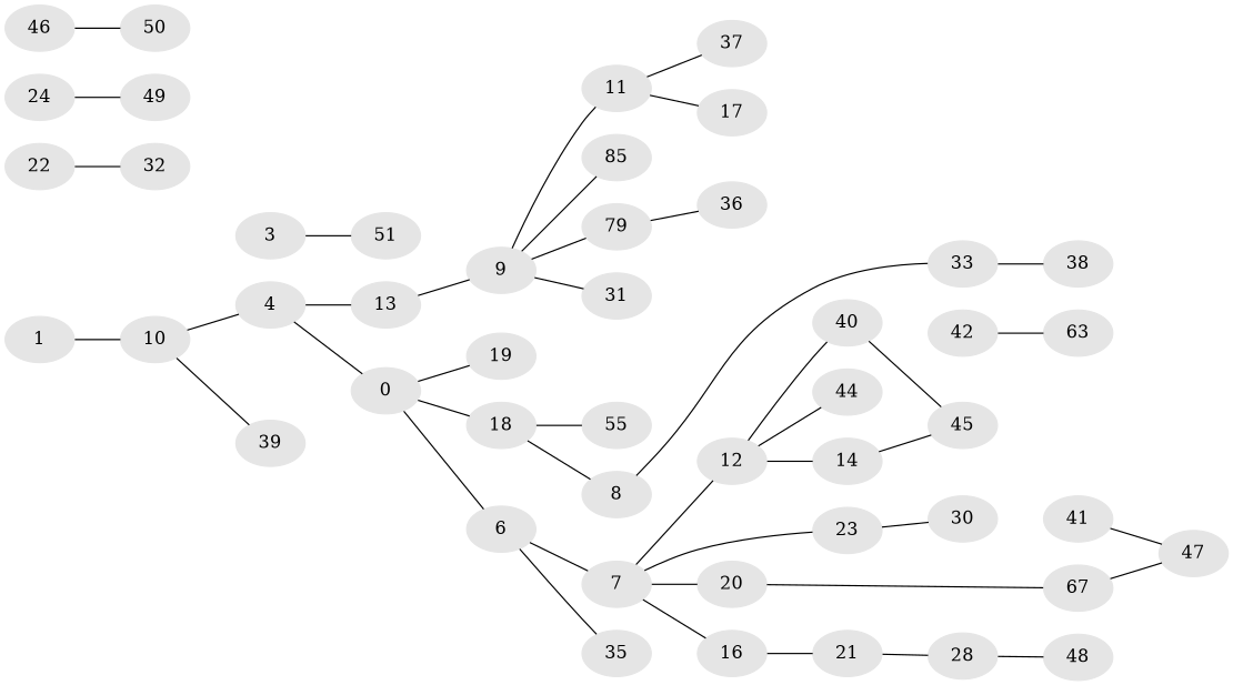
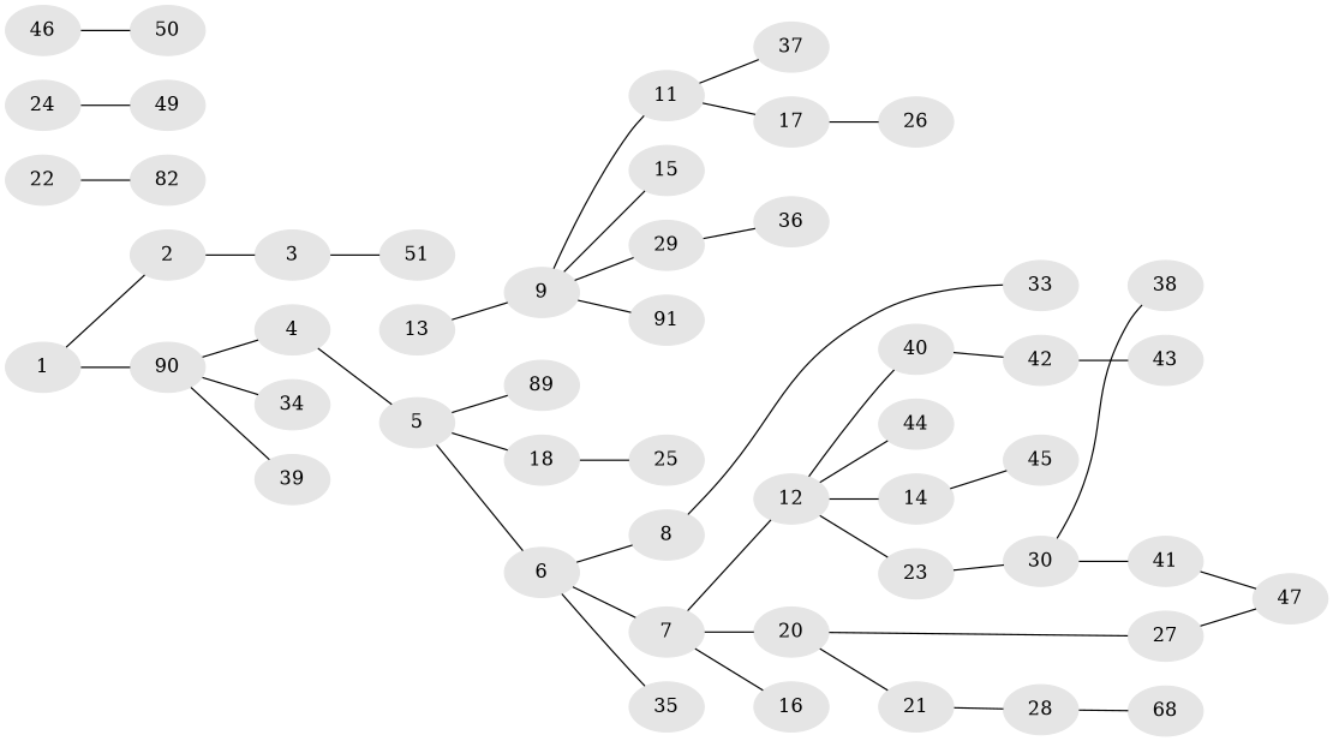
  graph {
    rankdir=LR
    node [color=gray90 style=filled]
    edge [weight=1.0]
    1
-   10
+   2
+   10 [label=90]
    3
    4
-   5 [label=0]
+   5
    13
+   34
    39
    51
    22
-   32
+   32 [label=82]
    6
    18
-   19
+   19 [label=89]
    9
    7
    8
    35
    11
-   15 [label=85]
-   29 [label=79]
-   31
-   25 [label=55]
+   15
+   29
+   31 [label=91]
+   25
    12
    16
    20
    23
    33
    24
    49
    14
    40
    44
    21
-   27 [label=67]
+   27
    30
    17
    37
    36
+   26
    45
    42
    28
    47
-   48
+   48 [label=68]
    38
    41
-   43 [label=63]
+   43
    46
    50
+   1 -- 2
    1 -- 10 [weight=2.0]
+   2 -- 3 [weight=4.0]
    10 -- 4
+   10 -- 34
    10 -- 39
    3 -- 51
    4 -- 5
-   4 -- 13 [weight=3.0]
    5 -- 6
    5 -- 18
    5 -- 19
    13 -- 9
    22 -- 32 [weight=2.0]
    6 -- 7
-   18 -- 8
+   6 -- 8
    6 -- 35
    18 -- 25 [weight=4.0]
    9 -- 11
    9 -- 15
    9 -- 29
    9 -- 31 [weight=2.0]
    7 -- 12
    7 -- 16 [weight=4.0]
    7 -- 20
-   7 -- 23
+   12 -- 23
    8 -- 33
    11 -- 17
    11 -- 37
    29 -- 36
    12 -- 14
    12 -- 40
    12 -- 44
-   16 -- 21
+   20 -- 21
    20 -- 27
    23 -- 30
    24 -- 49
    14 -- 45
-   40 -- 45
+   40 -- 42
    21 -- 28
    27 -- 47
-   33 -- 38
+   30 -- 38
+   30 -- 41
+   17 -- 26 [weight=2.0]
    42 -- 43 [weight=2.0]
    28 -- 48
    41 -- 47
    46 -- 50
  }
